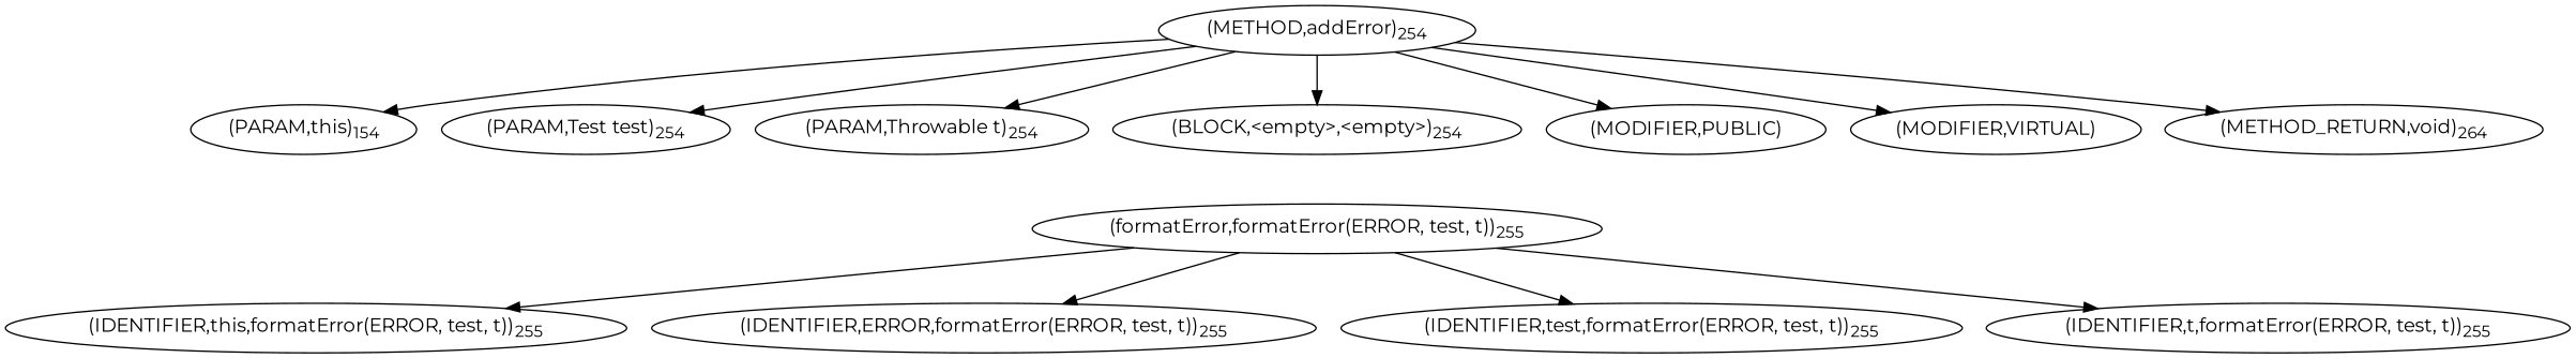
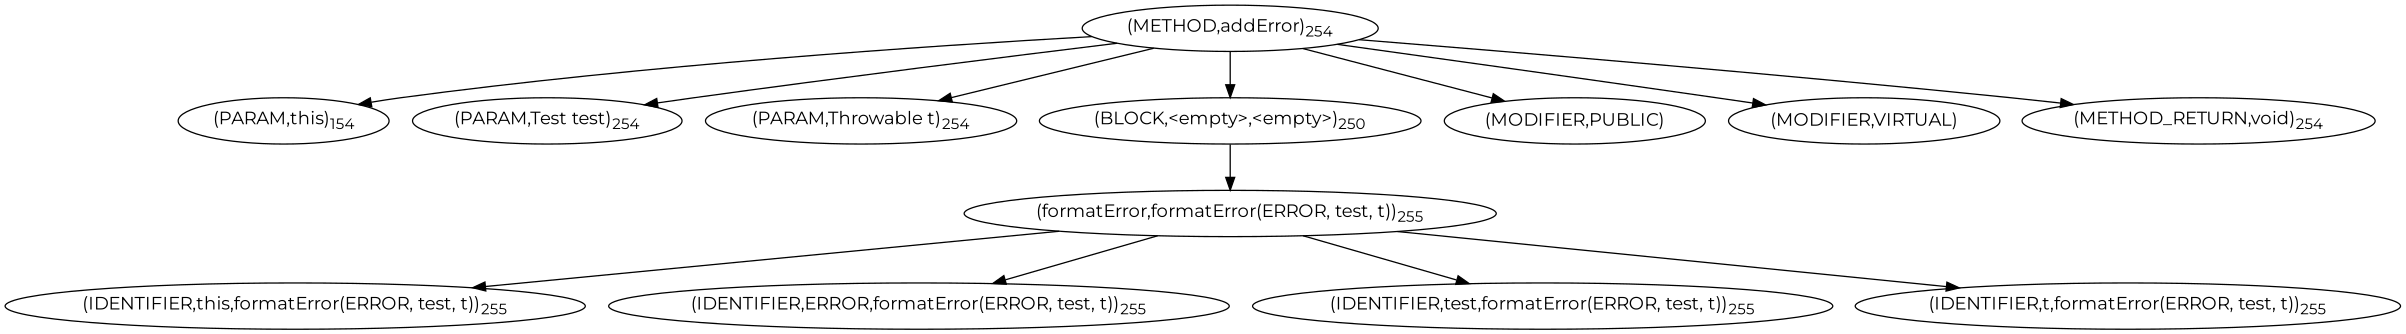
  digraph {
    fontname=Montserrat
    node [fontname=Montserrat]
    edge [fontname=Montserrat]
    n1 [label=<(METHOD,addError)<SUB>254</SUB>>]
    n2 [label=<(PARAM,this)<SUB>154</SUB>>]
    n3 [label=<(PARAM,Test test)<SUB>254</SUB>>]
    n4 [label=<(PARAM,Throwable t)<SUB>254</SUB>>]
-   n5 [label=<(BLOCK,&lt;empty&gt;,&lt;empty&gt;)<SUB>254</SUB>>]
+   n5 [label=<(BLOCK,&lt;empty&gt;,&lt;empty&gt;)<SUB>250</SUB>>]
    n6 [label=<(MODIFIER,PUBLIC)>]
    n7 [label=<(MODIFIER,VIRTUAL)>]
-   n8 [label=<(METHOD_RETURN,void)<SUB>264</SUB>>]
+   n8 [label=<(METHOD_RETURN,void)<SUB>254</SUB>>]
    n9 [label=<(formatError,formatError(ERROR, test, t))<SUB>255</SUB>>]
    n10 [label=<(IDENTIFIER,this,formatError(ERROR, test, t))<SUB>255</SUB>>]
    n11 [label=<(IDENTIFIER,ERROR,formatError(ERROR, test, t))<SUB>255</SUB>>]
    n12 [label=<(IDENTIFIER,test,formatError(ERROR, test, t))<SUB>255</SUB>>]
    n13 [label=<(IDENTIFIER,t,formatError(ERROR, test, t))<SUB>255</SUB>>]
    n1 -> n2
    n1 -> n3
    n1 -> n4
    n1 -> n5
    n1 -> n6
    n1 -> n7
    n1 -> n8
+   n5 -> n9
    n9 -> n10
    n9 -> n11
    n9 -> n12
    n9 -> n13
  }
